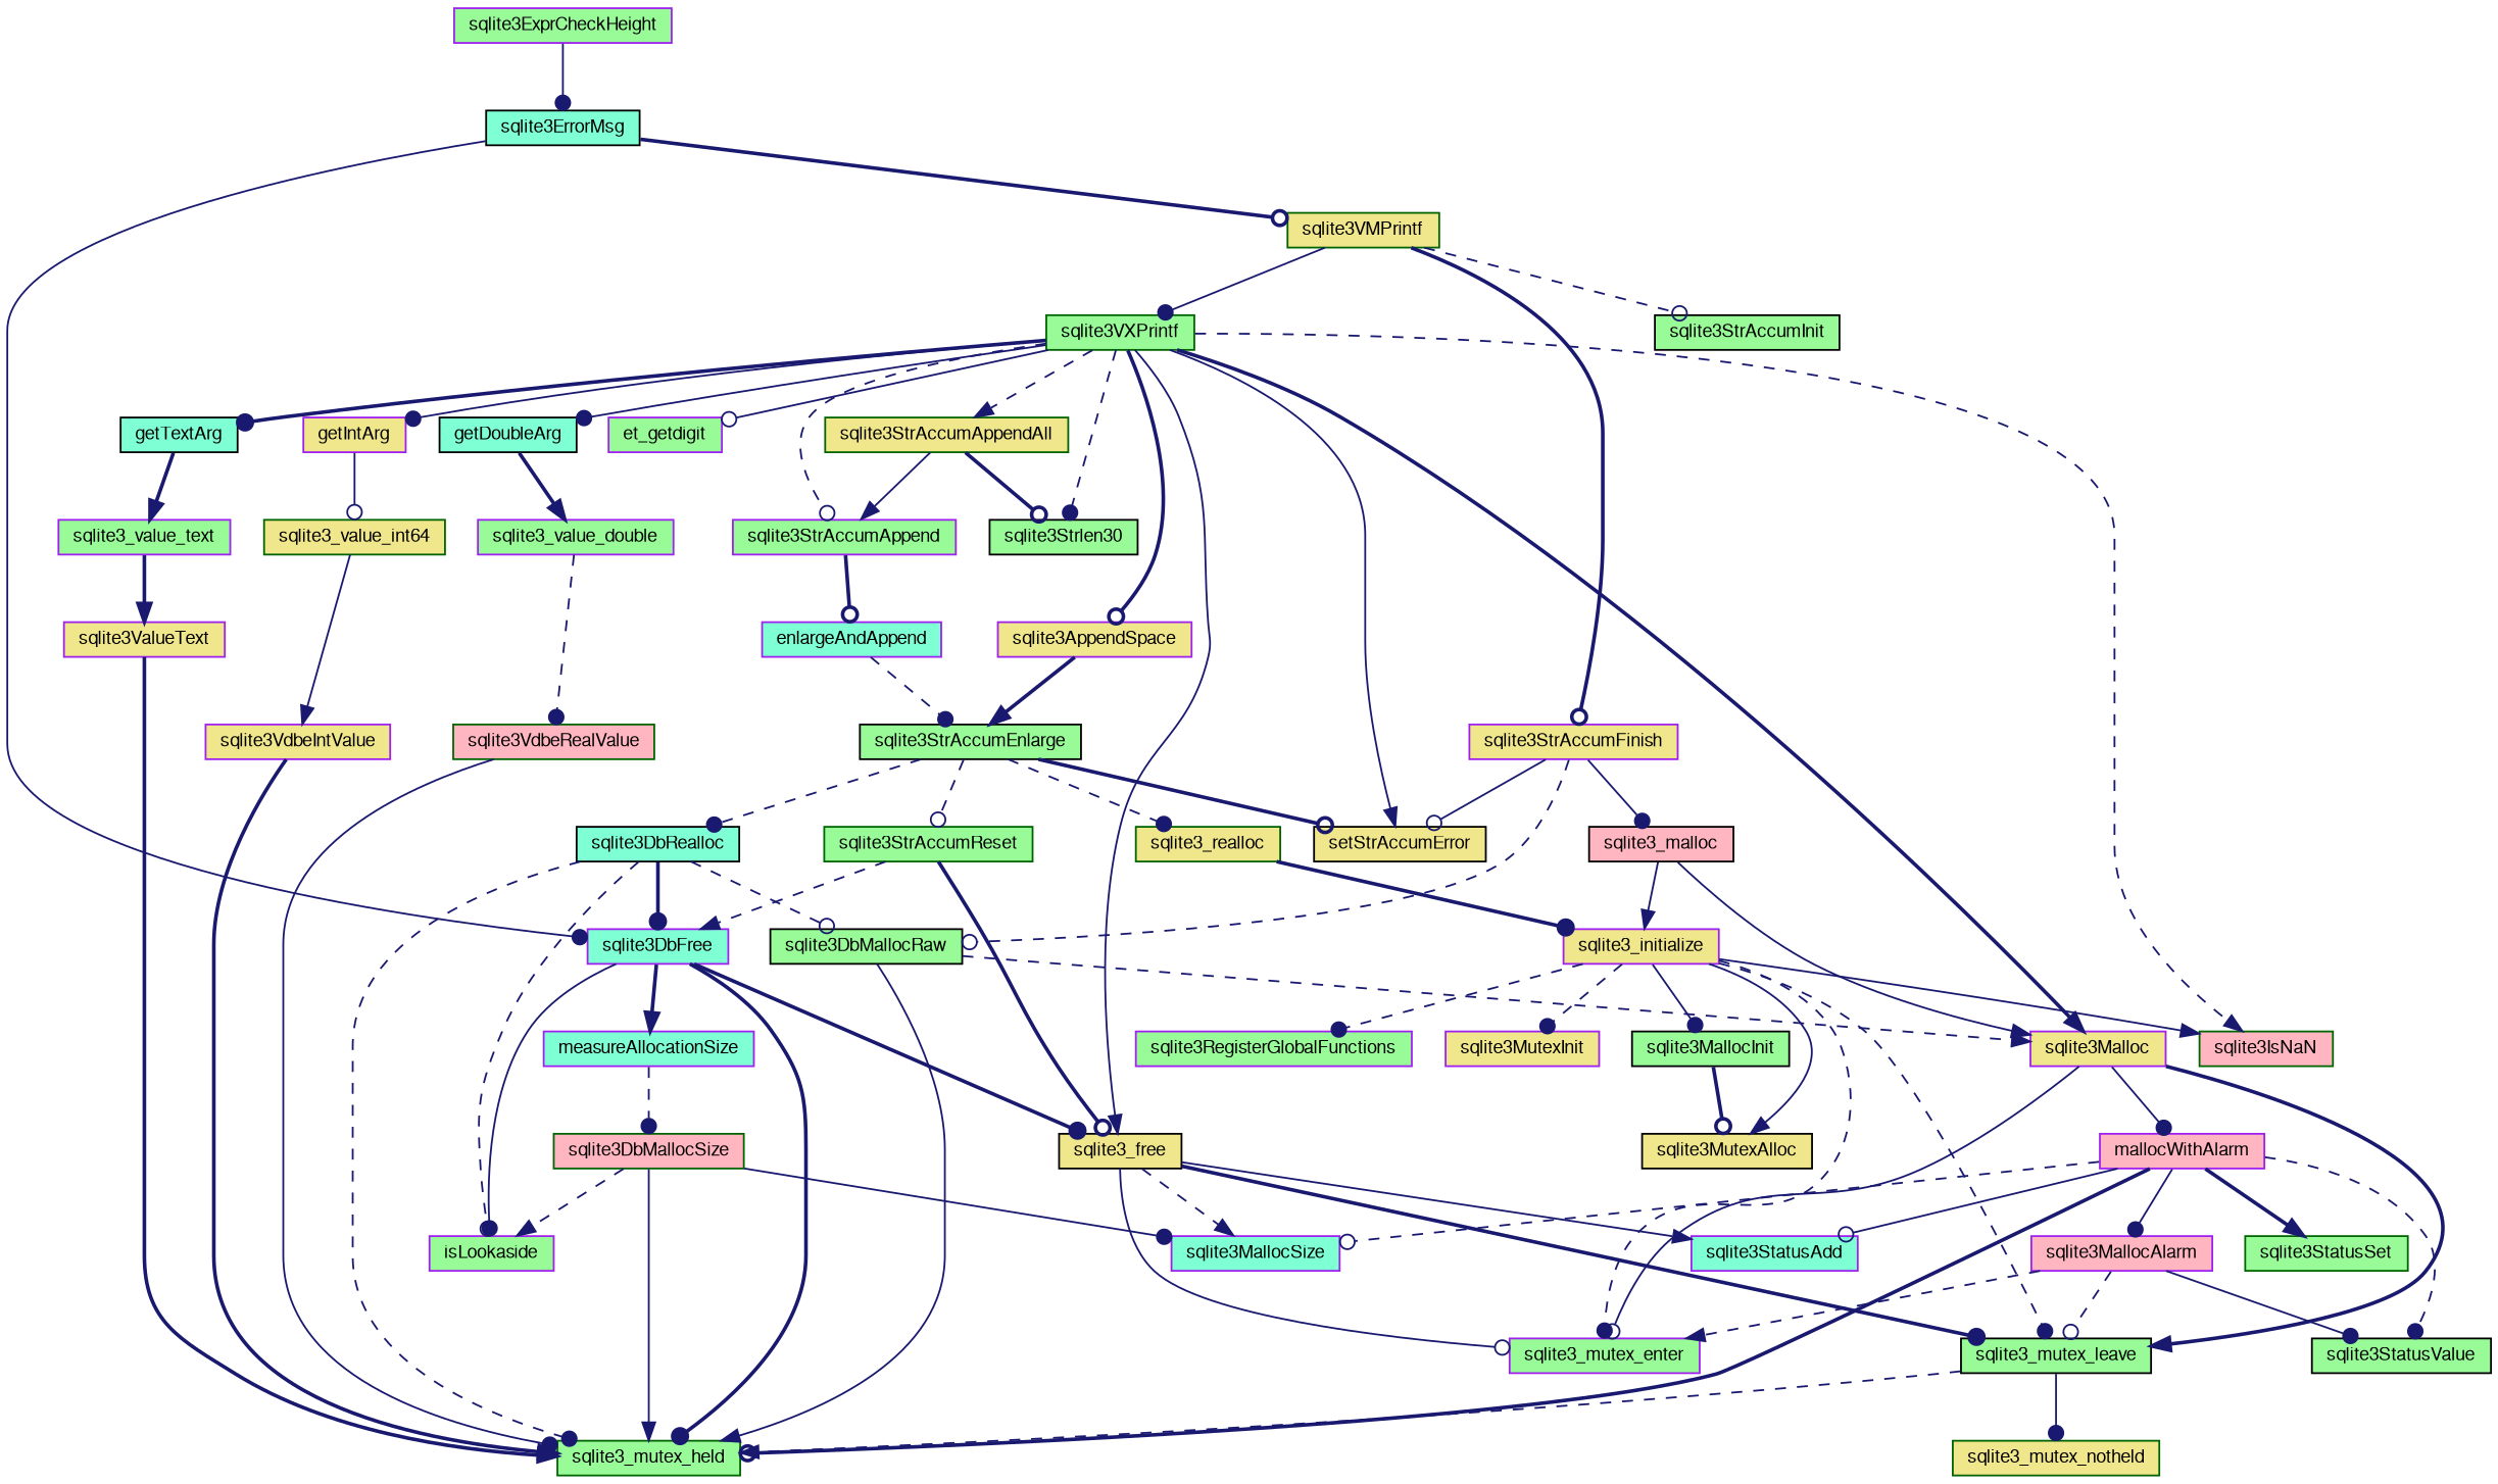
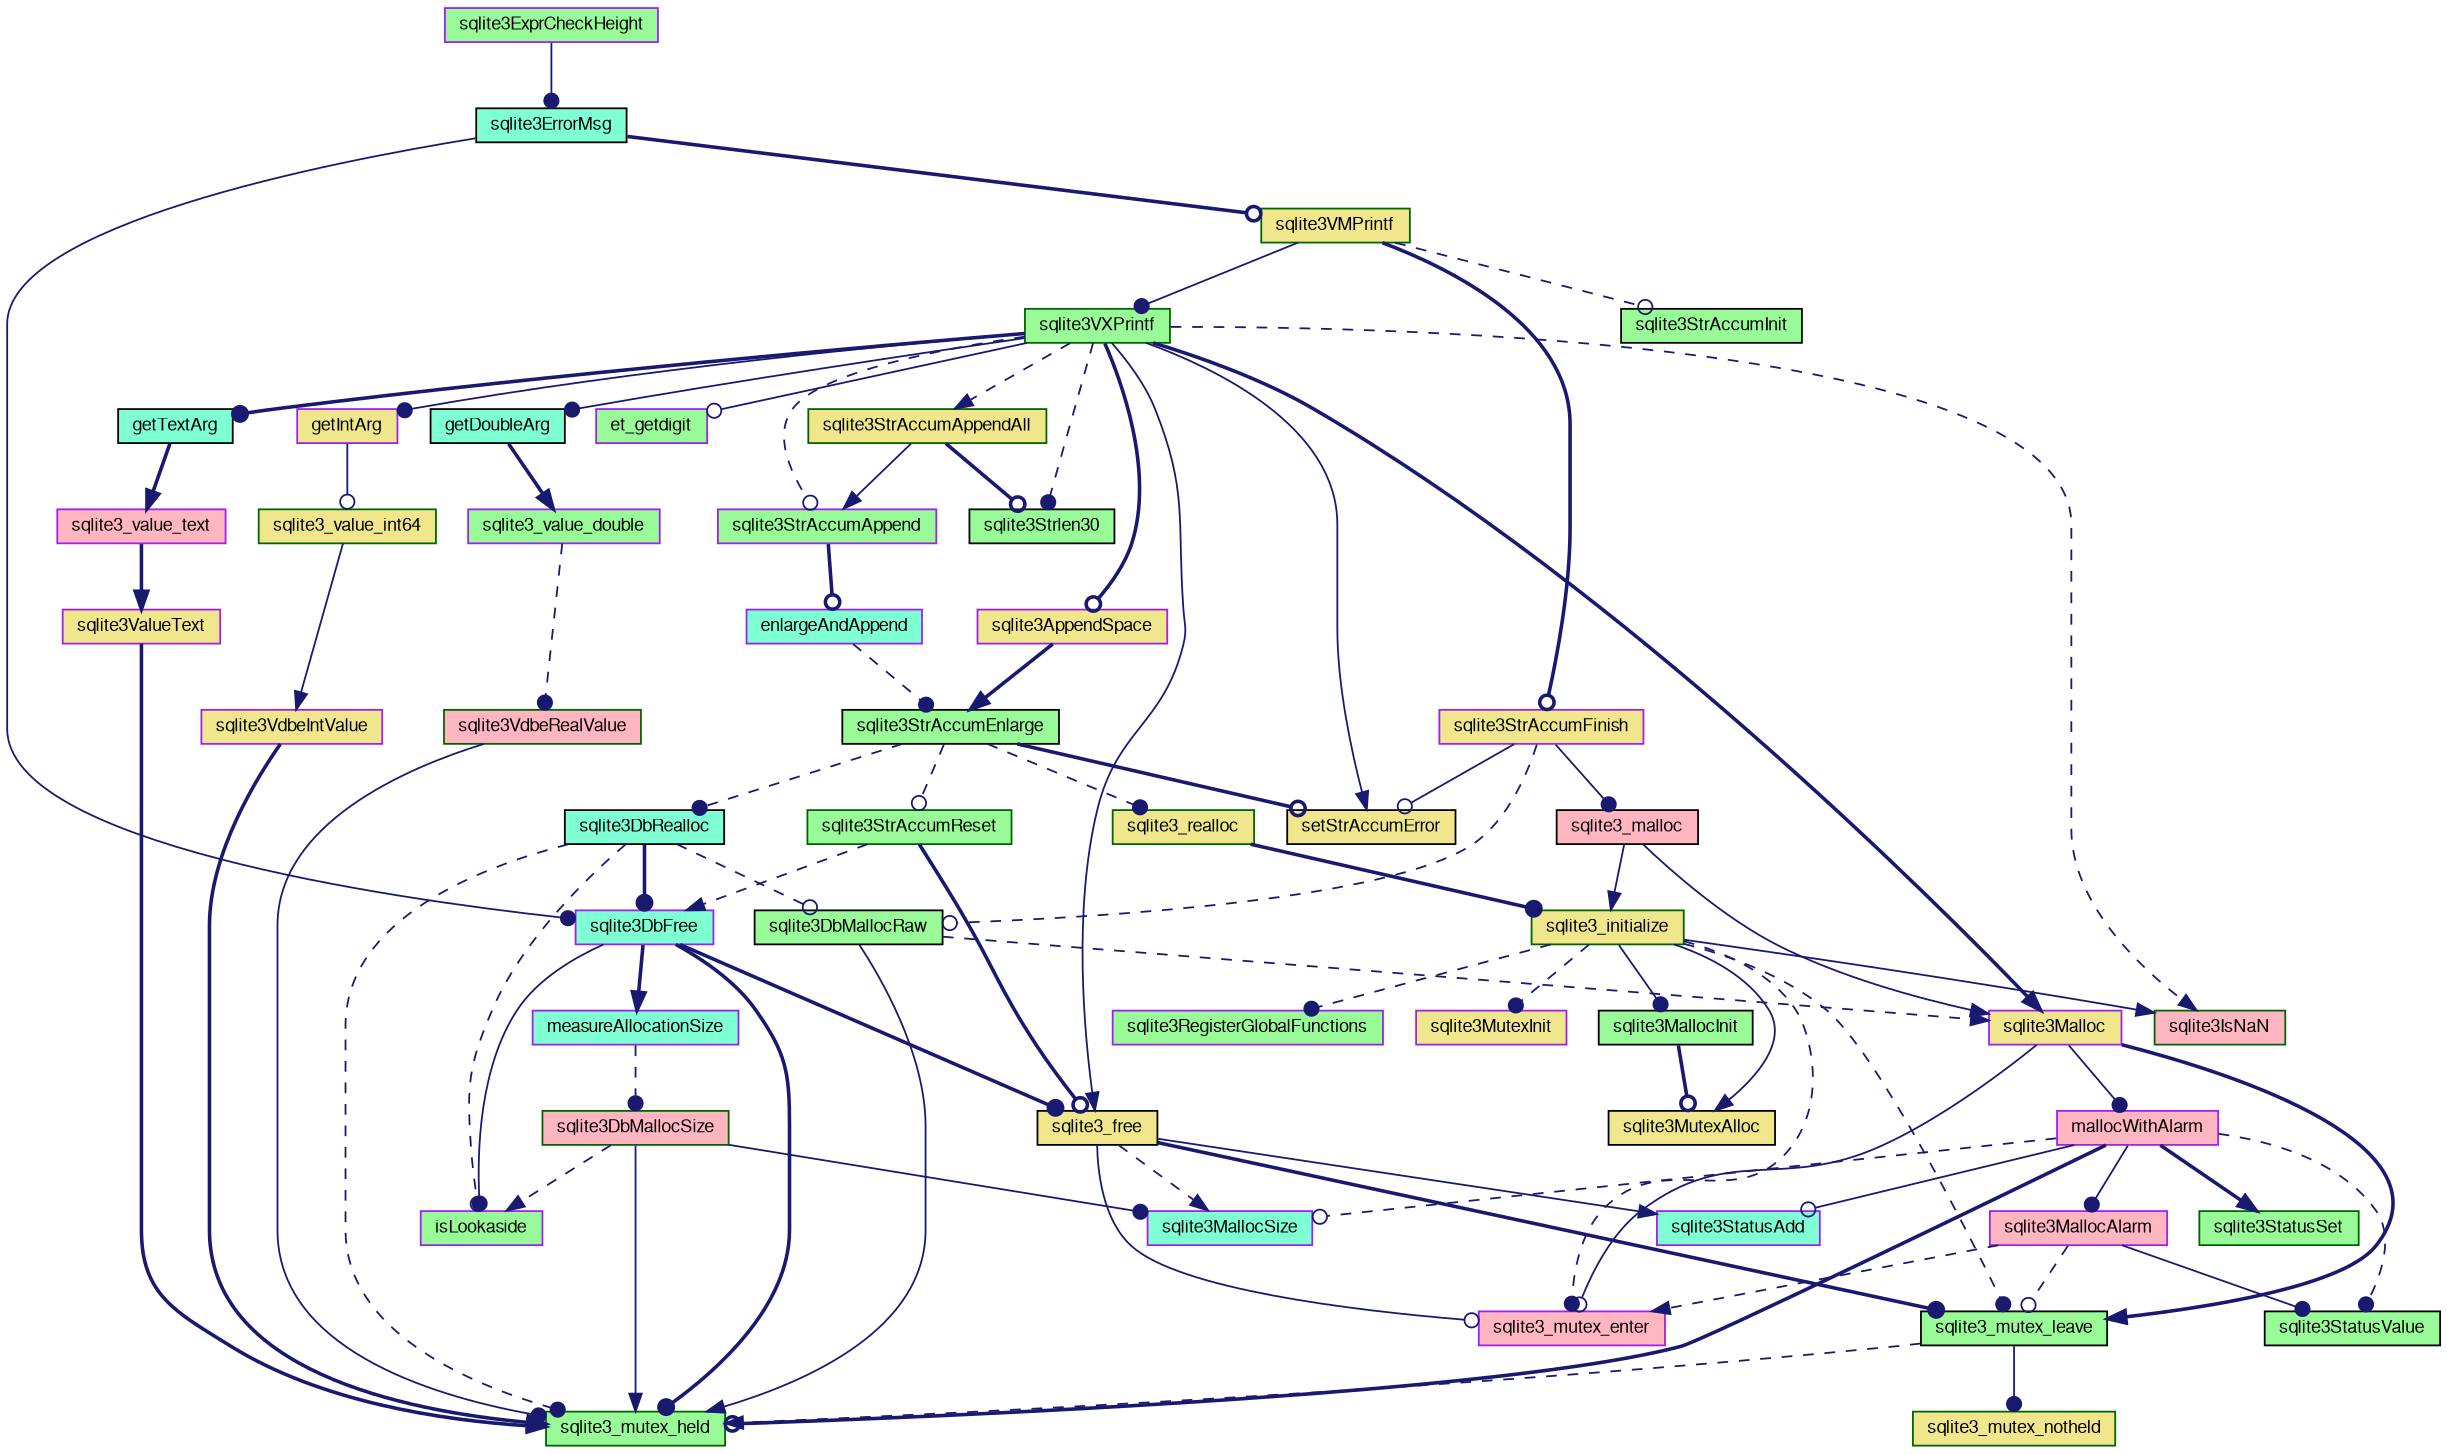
  digraph {
    rankdir=TB
    node [color=purple fillcolor=palegreen fontname=FreeSans fontsize=10 shape=record style=filled]
    edge [arrowhead=dot color=midnightblue fontname=FreeSans fontsize=10 labelfontname=FreeSans labelfontsize=10 style=solid]
    n1 [fontcolor=black height=0.2 label=sqlite3ExprCheckHeight width=0.4]
    n2 [color=black fillcolor=aquamarine height=0.2 label=sqlite3ErrorMsg width=0.4]
    n3 [color=darkgreen fillcolor=khaki height=0.2 label=sqlite3VMPrintf width=0.4]
    n4 [fillcolor=aquamarine height=0.2 label=sqlite3DbFree width=0.4]
    n5 [color=black height=0.2 label=sqlite3StrAccumInit width=0.4]
    n6 [color=darkgreen height=0.2 label=sqlite3VXPrintf width=0.4]
    n7 [fillcolor=khaki height=0.2 label=sqlite3StrAccumFinish width=0.4]
    n8 [color=black fillcolor=khaki height=0.2 label=sqlite3_free width=0.4]
    n9 [color=darkgreen height=0.2 label=sqlite3_mutex_held width=0.4]
    n10 [fillcolor=aquamarine height=0.2 label=measureAllocationSize width=0.4]
    n11 [height=0.2 label=isLookaside width=0.4]
    n12 [height=0.2 label=sqlite3StrAccumAppend width=0.4]
    n13 [color=black fillcolor=khaki height=0.2 label=setStrAccumError width=0.4]
    n14 [fillcolor=khaki height=0.2 label=sqlite3Malloc width=0.4]
    n15 [color=darkgreen fillcolor=lightpink height=0.2 label=sqlite3IsNaN width=0.4]
    n16 [fillcolor=khaki height=0.2 label=getIntArg width=0.4]
    n17 [color=black fillcolor=aquamarine height=0.2 label=getDoubleArg width=0.4]
    n18 [color=black height=0.2 label=sqlite3Strlen30 width=0.4]
    n19 [height=0.2 label=et_getdigit width=0.4]
    n20 [color=black fillcolor=aquamarine height=0.2 label=getTextArg width=0.4]
    n21 [color=darkgreen fillcolor=khaki height=0.2 label=sqlite3StrAccumAppendAll width=0.4]
    n22 [fillcolor=khaki height=0.2 label=sqlite3AppendSpace width=0.4]
    n23 [color=black height=0.2 label=sqlite3DbMallocRaw width=0.4]
    n24 [color=black fillcolor=lightpink height=0.2 label=sqlite3_malloc width=0.4]
    n25 [fillcolor=aquamarine height=0.2 label=enlargeAndAppend width=0.4]
    n26 [fillcolor=aquamarine height=0.2 label=sqlite3MallocSize width=0.4]
-   n27 [height=0.2 label=sqlite3_mutex_enter width=0.4]
+   n27 [fillcolor=lightpink height=0.2 label=sqlite3_mutex_enter width=0.4]
    n28 [fillcolor=aquamarine height=0.2 label=sqlite3StatusAdd width=0.4]
    n29 [color=black height=0.2 label=sqlite3_mutex_leave width=0.4]
    n30 [fillcolor=lightpink height=0.2 label=mallocWithAlarm width=0.4]
    n31 [color=darkgreen fillcolor=khaki height=0.2 label=sqlite3_value_int64 width=0.4]
    n32 [height=0.2 label=sqlite3_value_double width=0.4]
-   n33 [height=0.2 label=sqlite3_value_text width=0.4]
+   n33 [fillcolor=lightpink height=0.2 label=sqlite3_value_text width=0.4]
    n34 [color=black height=0.2 label=sqlite3StrAccumEnlarge width=0.4]
    n35 [color=darkgreen height=0.2 label=sqlite3StrAccumReset width=0.4]
    n36 [color=black fillcolor=aquamarine height=0.2 label=sqlite3DbRealloc width=0.4]
    n37 [color=darkgreen fillcolor=khaki height=0.2 label=sqlite3_realloc width=0.4]
-   n38 [fillcolor=khaki height=0.2 label=sqlite3_initialize width=0.4]
+   n38 [color=darkgreen fillcolor=khaki height=0.2 label=sqlite3_initialize width=0.4]
    n39 [color=darkgreen fillcolor=lightpink height=0.2 label=sqlite3DbMallocSize width=0.4]
    n40 [color=darkgreen fillcolor=khaki height=0.2 label=sqlite3_mutex_notheld width=0.4]
    n41 [color=darkgreen height=0.2 label=sqlite3StatusSet width=0.4]
    n42 [color=black height=0.2 label=sqlite3StatusValue width=0.4]
    n43 [fillcolor=lightpink height=0.2 label=sqlite3MallocAlarm width=0.4]
    n44 [fillcolor=khaki height=0.2 label=sqlite3MutexInit width=0.4]
    n45 [color=black fillcolor=khaki height=0.2 label=sqlite3MutexAlloc width=0.4]
    n46 [color=black height=0.2 label=sqlite3MallocInit width=0.4]
    n47 [height=0.2 label=sqlite3RegisterGlobalFunctions width=0.4]
    n48 [fillcolor=khaki height=0.2 label=sqlite3VdbeIntValue width=0.4]
    n49 [color=darkgreen fillcolor=lightpink height=0.2 label=sqlite3VdbeRealValue width=0.4]
    n50 [fillcolor=khaki height=0.2 label=sqlite3ValueText width=0.4]
    n1 -> n2
    n2 -> n3 [arrowhead=odot style=bold]
    n2 -> n4
    n3 -> n5 [arrowhead=odot style=dashed]
    n3 -> n6
    n3 -> n7 [arrowhead=odot style=bold]
    n4 -> n8 [style=bold]
    n4 -> n9 [style=bold]
    n4 -> n10 [arrowhead=normal style=bold]
    n4 -> n11
    n6 -> n8 [arrowhead=normal]
    n6 -> n12 [arrowhead=odot style=dashed]
    n6 -> n13 [arrowhead=normal]
    n6 -> n14 [arrowhead=normal style=bold]
    n6 -> n15 [arrowhead=normal style=dashed]
    n6 -> n16
    n6 -> n17
    n6 -> n18 [style=dashed]
    n6 -> n19 [arrowhead=odot]
    n6 -> n20 [style=bold]
    n6 -> n21 [arrowhead=normal style=dashed]
    n6 -> n22 [arrowhead=odot style=bold]
    n7 -> n13 [arrowhead=odot]
    n7 -> n23 [arrowhead=odot style=dashed]
    n7 -> n24
    n8 -> n26 [arrowhead=normal style=dashed]
    n8 -> n27 [arrowhead=odot]
    n8 -> n28 [arrowhead=normal]
    n8 -> n29 [style=bold]
    n10 -> n39 [style=dashed]
    n12 -> n25 [arrowhead=odot style=bold]
    n14 -> n27 [arrowhead=odot]
    n14 -> n29 [arrowhead=normal style=bold]
    n14 -> n30
    n16 -> n31 [arrowhead=odot]
    n17 -> n32 [arrowhead=normal style=bold]
    n20 -> n33 [arrowhead=normal style=bold]
    n21 -> n12 [arrowhead=normal]
    n21 -> n18 [arrowhead=odot style=bold]
    n22 -> n34 [arrowhead=normal style=bold]
    n23 -> n9 [arrowhead=normal]
    n23 -> n14 [arrowhead=normal style=dashed]
    n24 -> n14 [arrowhead=normal]
    n24 -> n38 [arrowhead=normal]
    n25 -> n34 [style=dashed]
    n29 -> n9 [arrowhead=normal style=dashed]
    n29 -> n40
    n30 -> n9 [arrowhead=odot style=bold]
    n30 -> n26 [arrowhead=odot style=dashed]
    n30 -> n28 [arrowhead=odot]
    n30 -> n41 [arrowhead=normal style=bold]
    n30 -> n42 [style=dashed]
    n30 -> n43
    n31 -> n48 [arrowhead=normal]
    n32 -> n49 [style=dashed]
    n33 -> n50 [arrowhead=normal style=bold]
    n34 -> n13 [arrowhead=odot style=bold]
    n34 -> n35 [arrowhead=odot style=dashed]
    n34 -> n36 [style=dashed]
    n34 -> n37 [style=dashed]
    n35 -> n4 [arrowhead=normal style=dashed]
    n35 -> n8 [arrowhead=odot style=bold]
    n36 -> n4 [style=bold]
    n36 -> n9 [style=dashed]
    n36 -> n11 [arrowhead=odot style=dashed]
    n36 -> n23 [arrowhead=odot style=dashed]
    n37 -> n38 [style=bold]
    n38 -> n15 [arrowhead=normal]
    n38 -> n27 [style=dashed]
    n38 -> n29 [style=dashed]
    n38 -> n44 [style=dashed]
    n38 -> n45 [arrowhead=normal]
    n38 -> n46
    n38 -> n47 [style=dashed]
    n39 -> n9 [arrowhead=normal]
    n39 -> n11 [arrowhead=normal style=dashed]
    n39 -> n26
    n43 -> n27 [arrowhead=normal style=dashed]
    n43 -> n29 [arrowhead=odot style=dashed]
    n43 -> n42
    n46 -> n45 [arrowhead=odot style=bold]
    n48 -> n9 [arrowhead=normal style=bold]
    n49 -> n9
    n50 -> n9 [arrowhead=normal style=bold]
  }
